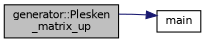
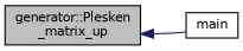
  digraph {
    rankdir=LR
    node [color=black fontname=Helvetica fontsize=10 shape=record style=filled]
    n1 [fillcolor=grey75 fontcolor=black height=0.2 label="generator::Plesken\l_matrix_up" width=0.4]
    n2 [fillcolor=white height=0.2 label=main width=0.4]
-   n2 -> n1 [color=midnightblue dir=back fontname=Helvetica fontsize=10 labelfontname=Helvetica labelfontsize=10 style=solid]
+   n1 -> n2 [color=midnightblue dir=back fontname=Helvetica fontsize=10 labelfontname=Helvetica labelfontsize=10 style=solid]
  }
